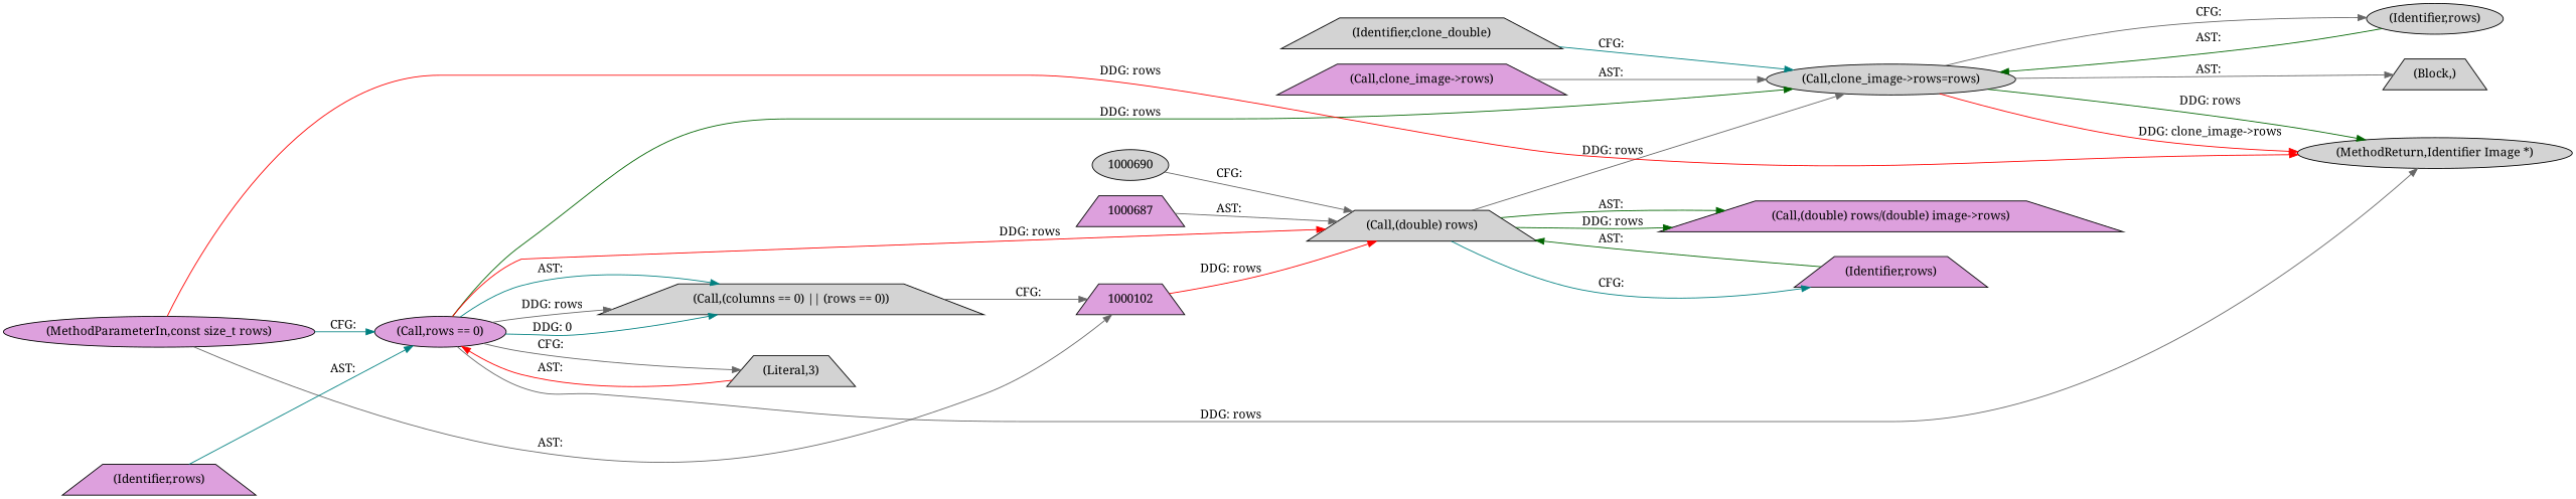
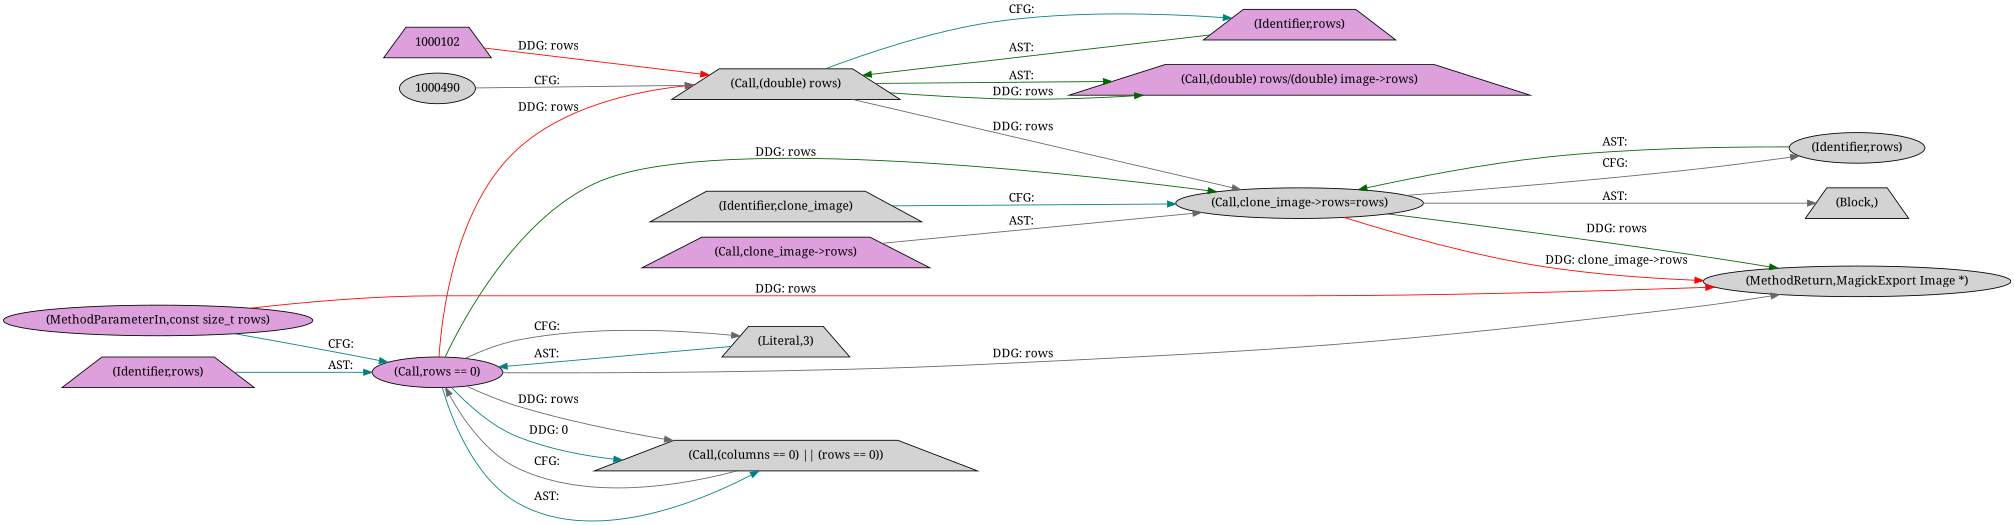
  digraph {
    fontname="Noto Serif"
    rankdir=LR
    node [fillcolor=lightgrey fontname="Noto Serif" shape=trapezium style=filled]
    edge [color=gray40 fontname="Noto Serif"]
    n1 [label="(Call,clone_image->rows=rows)" shape=ellipse]
    n2 [label="(Identifier,rows)" shape=ellipse]
-   n3 [label="(MethodReturn,Identifier Image *)" shape=ellipse]
+   n3 [label="(MethodReturn,MagickExport Image *)" shape=ellipse]
    n4 [label="(Block,)"]
    n5 [fillcolor=plum label="(Call,rows == 0)" shape=ellipse]
    n6 [label="(Call,(double) rows)"]
    n7 [label="(Call,(columns == 0) || (rows == 0))"]
    n8 [label="(Literal,3)"]
    n9 [fillcolor=plum label="(Identifier,rows)"]
    n10 [fillcolor=plum label="(Call,(double) rows/(double) image->rows)"]
    n11 [fillcolor=plum label="(MethodParameterIn,const size_t rows)" shape=ellipse]
    1000102 [fillcolor=plum]
-   n13 [label="(Identifier,clone_double)"]
+   n13 [label="(Identifier,clone_image)"]
    n14 [fillcolor=plum label="(Call,clone_image->rows)"]
    n15 [fillcolor=plum label="(Identifier,rows)"]
-   1000687 [fillcolor=plum]
-   1000690 [shape=ellipse]
+   1000690 [shape=ellipse label=1000490]
    n1 -> n2 [label="CFG: "]
    n1 -> n3 [color=red label="DDG: clone_image->rows"]
    n1 -> n3 [color=darkgreen label="DDG: rows"]
    n1 -> n4 [label="AST: "]
    n2 -> n1 [color=darkgreen label="AST: "]
    n5 -> n1 [color=darkgreen label="DDG: rows"]
    n5 -> n3 [label="DDG: rows"]
    n5 -> n6 [color=red label="DDG: rows"]
    n5 -> n7 [color=teal label="AST: "]
    n5 -> n7 [label="DDG: rows"]
    n5 -> n7 [color=teal label="DDG: 0"]
    n5 -> n8 [label="CFG: "]
    n6 -> n1 [label="DDG: rows"]
    n6 -> n9 [color=teal label="CFG: "]
    n6 -> n10 [color=darkgreen label="AST: "]
    n6 -> n10 [color=darkgreen label="DDG: rows"]
-   n7 -> 1000102 [label="CFG: "]
-   n8 -> n5 [color=red label="AST: "]
+   n7 -> n5 [label="CFG: "]
+   n8 -> n5 [color=teal label="AST: "]
    n9 -> n6 [color=darkgreen label="AST: "]
    n11 -> n3 [color=red label="DDG: rows"]
    n11 -> n5 [color=teal label="CFG: "]
-   n11 -> 1000102 [label="AST: "]
    1000102 -> n6 [color=red label="DDG: rows"]
    n13 -> n1 [color=teal label="CFG: "]
    n14 -> n1 [label="AST: "]
    n15 -> n5 [color=teal label="AST: "]
-   1000687 -> n6 [label="AST: "]
    1000690 -> n6 [label="CFG: "]
  }
